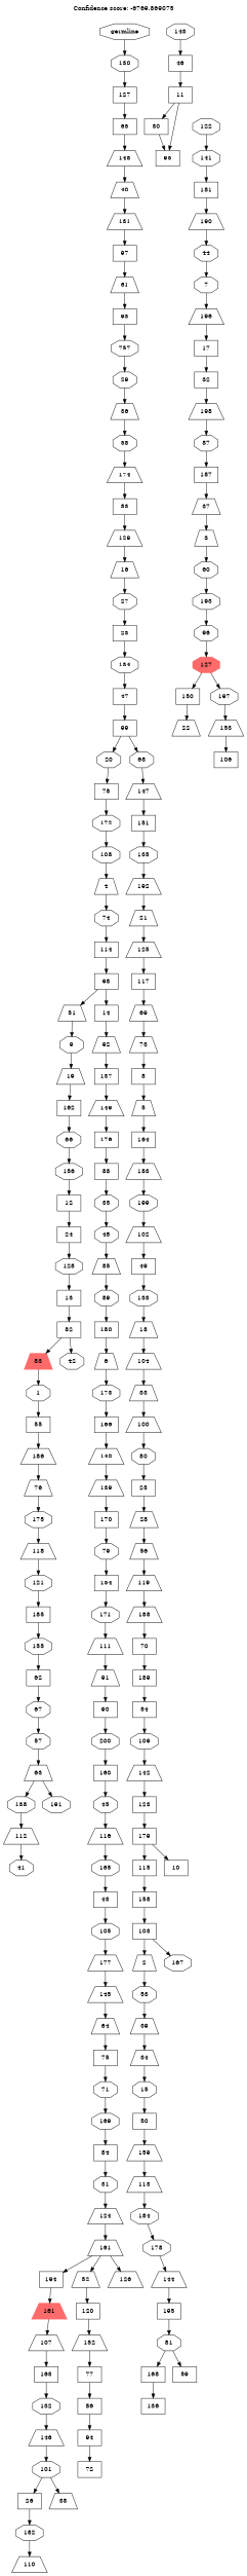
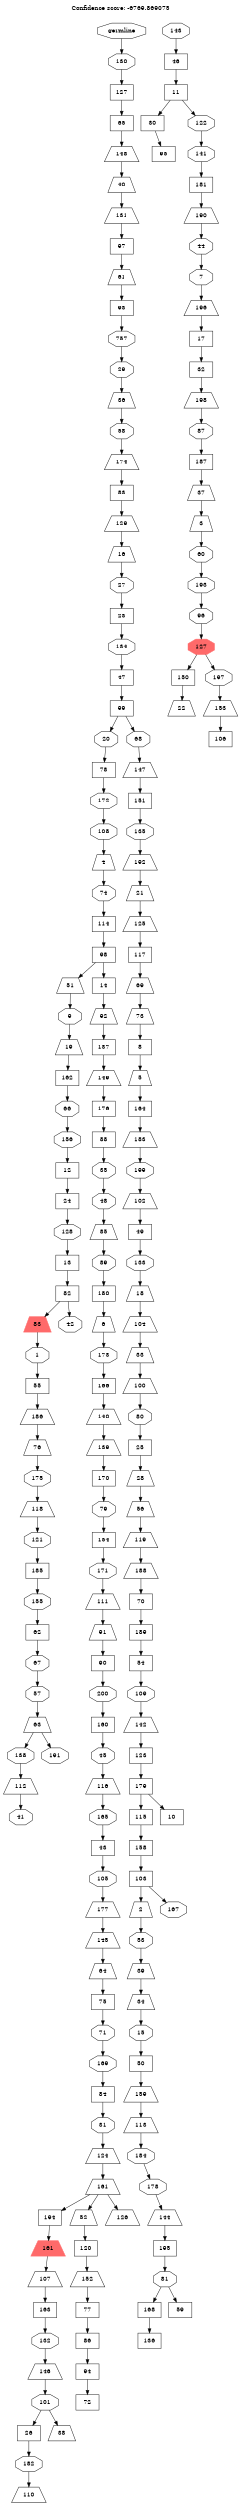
  digraph {
    label="Confidence score: -6769.869075"
    labelloc=t
    node [shape=trapezium]
    n1 [label=112]
    n2 [label=41 shape=octagon]
    n3 [label=138 shape=octagon]
    n4 [label=63]
    n5 [label=191 shape=octagon]
    n6 [label=57 shape=octagon]
    n7 [label=67 shape=octagon]
    n8 [label=62 shape=box]
    n9 [label=155 shape=octagon]
    n10 [label=185 shape=box]
    n11 [label=121 shape=octagon]
    n12 [label=118]
    n13 [label=175 shape=octagon]
    n14 [label=76]
    n15 [label=186]
    n16 [label=55 shape=box]
    n17 [label=1 shape=octagon]
    n18 [color=indianred1 label=83 style=filled]
    n19 [label=82 shape=box]
    n20 [label=42 shape=octagon]
    n21 [label=13 shape=box]
    n22 [label=128 shape=octagon]
    n23 [label=24 shape=box]
    n24 [label=12 shape=box]
    n25 [label=156 shape=octagon]
    n26 [label=66 shape=octagon]
    n27 [label=162 shape=box]
    n28 [label=19]
    n29 [label=9 shape=octagon]
    n30 [label=51]
    n31 [label=182 shape=octagon]
    n32 [label=110]
    n33 [label=26 shape=box]
    n34 [label=101 shape=octagon]
    n35 [label=38]
    n36 [label=146]
    n37 [label=132 shape=octagon]
    n38 [label=163 shape=box]
    n39 [label=107]
    n40 [color=indianred1 label=161 style=filled]
    n41 [label=194 shape=box]
    n42 [label=94 shape=box]
    n43 [label=72 shape=box]
    n44 [label=86 shape=box]
    n45 [label=77 shape=box]
    n46 [label=152]
    n47 [label=120 shape=box]
    n48 [label=52]
    n49 [label=161]
    n50 [label=126]
    n51 [label=124]
    n52 [label=31 shape=octagon]
    n53 [label=84 shape=box]
    n54 [label=169 shape=octagon]
    n55 [label=71 shape=octagon]
    n56 [label=75 shape=box]
    n57 [label=64]
    n58 [label=145]
    n59 [label=177]
    n60 [label=105 shape=octagon]
    n61 [label=43 shape=box]
    n62 [label=165 shape=octagon]
    n63 [label=116]
    n64 [label=45 shape=octagon]
    n65 [label=160 shape=box]
    n66 [label=200 shape=octagon]
    n67 [label=90 shape=box]
    n68 [label=91]
    n69 [label=111]
    n70 [label=171 shape=octagon]
    n71 [label=154 shape=box]
    n72 [label=79 shape=octagon]
    n73 [label=170 shape=box]
    n74 [label=139]
    n75 [label=140]
    n76 [label=166 shape=box]
    n77 [label=173 shape=octagon]
    n78 [label=6]
    n79 [label=180 shape=box]
    n80 [label=89 shape=octagon]
    n81 [label=85]
    n82 [label=48 shape=octagon]
    n83 [label=35 shape=octagon]
    n84 [label=88 shape=box]
    n85 [label=176 shape=box]
    n86 [label=149]
    n87 [label=137 shape=box]
    n88 [label=92]
    n89 [label=14 shape=box]
    n90 [label=98 shape=box]
    n91 [label=114 shape=box]
    n92 [label=74 shape=octagon]
    n93 [label=4]
    n94 [label=108 shape=octagon]
    n95 [label=172 shape=octagon]
    n96 [label=78 shape=box]
    n97 [label=20 shape=octagon]
    n98 [label=30 shape=box]
    n99 [label=95 shape=box]
    n100 [label=150 shape=box]
    n101 [label=22]
    n102 [label=153]
    n103 [label=106 shape=box]
    n104 [label=197 shape=octagon]
    n105 [color=indianred1 label=127 shape=octagon style=filled]
    n106 [label=96 shape=octagon]
    n107 [label=193 shape=octagon]
    n108 [label=60 shape=octagon]
    n109 [label=3]
    n110 [label=37]
    n111 [label=187 shape=box]
    n112 [label=87 shape=octagon]
    n113 [label=198]
    n114 [label=32 shape=box]
    n115 [label=17 shape=box]
    n116 [label=196]
    n117 [label=7 shape=octagon]
    n118 [label=44 shape=octagon]
    n119 [label=190]
    n120 [label=181 shape=box]
    n121 [label=141 shape=octagon]
    n122 [label=122 shape=octagon]
    n123 [label=11 shape=box]
    n124 [label=46 shape=box]
    n125 [label=143 shape=octagon]
    n126 [label=168 shape=box]
    n127 [label=136 shape=box]
    n128 [label=81 shape=octagon]
    n129 [label=59 shape=box]
    n130 [label=195 shape=box]
    n131 [label=144]
    n132 [label=178 shape=octagon]
    n133 [label=184 shape=octagon]
    n134 [label=113]
    n135 [label=159]
    n136 [label=50 shape=box]
    n137 [label=15 shape=octagon]
    n138 [label=34]
    n139 [label=39]
    n140 [label=53 shape=octagon]
    n141 [label=2]
    n142 [label=103 shape=box]
    n143 [label=167 shape=octagon]
    n144 [label=158 shape=box]
    n145 [label=115 shape=box]
    n146 [label=179 shape=box]
    n147 [label=10 shape=box]
    n148 [label=123 shape=box]
    n149 [label=142]
    n150 [label=109 shape=octagon]
    n151 [label=54 shape=box]
    n152 [label=189 shape=box]
    n153 [label=70 shape=box]
    n154 [label=188]
    n155 [label=119]
    n156 [label=56]
    n157 [label=28]
    n158 [label=25 shape=box]
    n159 [label=80 shape=octagon]
    n160 [label=100]
    n161 [label=33]
    n162 [label=104]
    n163 [label=18]
    n164 [label=133 shape=octagon]
    n165 [label=49 shape=box]
    n166 [label=102]
    n167 [label=199 shape=octagon]
    n168 [label=183]
    n169 [label=164 shape=box]
    n170 [label=5]
    n171 [label=8 shape=box]
    n172 [label=73]
    n173 [label=69]
    n174 [label=117 shape=box]
    n175 [label=125]
    n176 [label=21]
    n177 [label=192]
    n178 [label=135 shape=octagon]
    n179 [label=151 shape=box]
    n180 [label=147]
    n181 [label=68 shape=octagon]
    n182 [label=99 shape=box]
    n183 [label=47 shape=box]
    n184 [label=134 shape=octagon]
    n185 [label=23 shape=box]
    n186 [label=27 shape=octagon]
    n187 [label=16]
    n188 [label=129]
    n189 [label=83 shape=box]
    n190 [label=174]
    n191 [label=58 shape=octagon]
    n192 [label=36]
    n193 [label=29 shape=octagon]
    n194 [label=757 shape=octagon]
    n195 [label=93 shape=box]
    n196 [label=61]
    n197 [label=97 shape=box]
    n198 [label=131]
    n199 [label=40]
    n200 [label=148]
    n201 [label=65 shape=box]
    n202 [label=127 shape=box]
    n203 [label=130 shape=octagon]
    n204 [label=germline shape=octagon]
    n1 -> n2
    n3 -> n1
    n4 -> n3
    n4 -> n5
    n6 -> n4
    n7 -> n6
    n8 -> n7
    n9 -> n8
    n10 -> n9
    n11 -> n10
    n12 -> n11
    n13 -> n12
    n14 -> n13
    n15 -> n14
    n16 -> n15
    n17 -> n16
    n18 -> n17
    n19 -> n18
    n19 -> n20
    n21 -> n19
    n22 -> n21
    n23 -> n22
    n24 -> n23
    n25 -> n24
    n26 -> n25
    n27 -> n26
    n28 -> n27
    n29 -> n28
    n30 -> n29
    n31 -> n32
    n33 -> n31
    n34 -> n33
    n34 -> n35
    n36 -> n34
    n37 -> n36
    n38 -> n37
    n39 -> n38
    n40 -> n39
    n41 -> n40
    n42 -> n43
    n44 -> n42
    n45 -> n44
    n46 -> n45
    n47 -> n46
    n48 -> n47
    n49 -> n41
    n49 -> n48
    n49 -> n50
    n51 -> n49
    n52 -> n51
    n53 -> n52
    n54 -> n53
    n55 -> n54
    n56 -> n55
    n57 -> n56
    n58 -> n57
    n59 -> n58
    n60 -> n59
    n61 -> n60
    n62 -> n61
    n63 -> n62
    n64 -> n63
    n65 -> n64
    n66 -> n65
    n67 -> n66
    n68 -> n67
    n69 -> n68
    n70 -> n69
    n71 -> n70
    n72 -> n71
    n73 -> n72
    n74 -> n73
    n75 -> n74
    n76 -> n75
    n77 -> n76
    n78 -> n77
    n79 -> n78
    n80 -> n79
    n81 -> n80
    n82 -> n81
    n83 -> n82
    n84 -> n83
    n85 -> n84
    n86 -> n85
    n87 -> n86
    n88 -> n87
    n89 -> n88
    n90 -> n30
    n90 -> n89
    n91 -> n90
    n92 -> n91
    n93 -> n92
    n94 -> n93
    n95 -> n94
    n96 -> n95
    n97 -> n96
    n98 -> n99
    n100 -> n101
    n102 -> n103
    n104 -> n102
    n105 -> n100
    n105 -> n104
    n106 -> n105
    n107 -> n106
    n108 -> n107
    n109 -> n108
    n110 -> n109
    n111 -> n110
    n112 -> n111
    n113 -> n112
    n114 -> n113
    n115 -> n114
    n116 -> n115
    n117 -> n116
    n118 -> n117
    n119 -> n118
    n120 -> n119
    n121 -> n120
    n122 -> n121
    n123 -> n98
-   n123 -> n99
+   n123 -> n122
    n124 -> n123
    n125 -> n124
    n126 -> n127
    n128 -> n126
    n128 -> n129
    n130 -> n128
    n131 -> n130
    n132 -> n131
    n133 -> n132
    n134 -> n133
    n135 -> n134
    n136 -> n135
    n137 -> n136
    n138 -> n137
    n139 -> n138
    n140 -> n139
    n141 -> n140
    n142 -> n141
    n142 -> n143
    n144 -> n142
    n145 -> n144
    n146 -> n145
    n146 -> n147
    n148 -> n146
    n149 -> n148
    n150 -> n149
    n151 -> n150
    n152 -> n151
    n153 -> n152
    n154 -> n153
    n155 -> n154
    n156 -> n155
    n157 -> n156
    n158 -> n157
    n159 -> n158
    n160 -> n159
    n161 -> n160
    n162 -> n161
    n163 -> n162
    n164 -> n163
    n165 -> n164
    n166 -> n165
    n167 -> n166
    n168 -> n167
    n169 -> n168
    n170 -> n169
    n171 -> n170
    n172 -> n171
    n173 -> n172
    n174 -> n173
    n175 -> n174
    n176 -> n175
    n177 -> n176
    n178 -> n177
    n179 -> n178
    n180 -> n179
    n181 -> n180
    n182 -> n97
    n182 -> n181
    n183 -> n182
    n184 -> n183
    n185 -> n184
    n186 -> n185
    n187 -> n186
    n188 -> n187
    n189 -> n188
    n190 -> n189
    n191 -> n190
    n192 -> n191
    n193 -> n192
    n194 -> n193
    n195 -> n194
    n196 -> n195
    n197 -> n196
    n198 -> n197
    n199 -> n198
    n200 -> n199
    n201 -> n200
    n202 -> n201
    n203 -> n202
    n204 -> n203
  }
